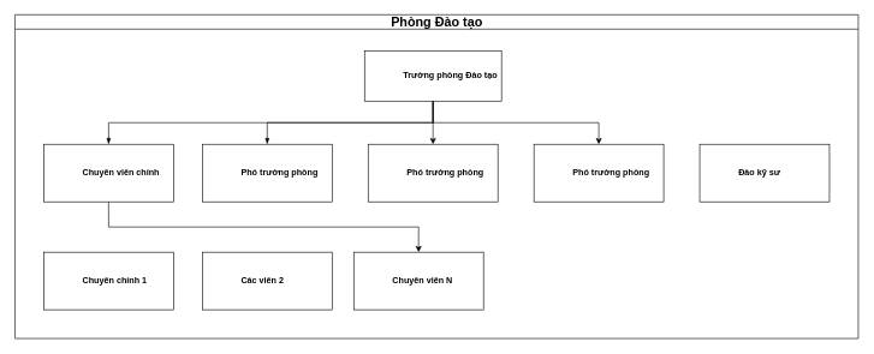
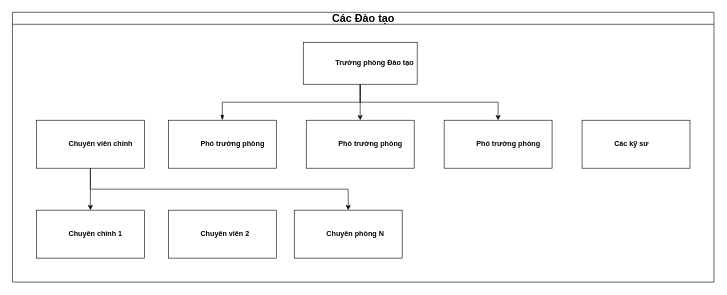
  <mxCell id="0" />
  <mxCell id="1" parent="0" />
- <mxCell id="2" value="&lt;div style=&quot;line-height: 170%; padding-top: 5px; padding-bottom: 5px; margin-right: 0px; margin-top: 0px;&quot;&gt;&lt;font style=&quot;line-height: 190%; font-size: 18px;&quot;&gt;Phòng Đào tạo&lt;/font&gt;&lt;/div&gt;" style="swimlane;html=1;startSize=20;horizontal=1;containerType=tree;glass=0;" parent="1" vertex="1"><mxGeometry x="20" y="20" width="1170" height="450" as="geometry" /></mxCell>
+ <mxCell id="2" value="&lt;div style=&quot;line-height: 170%; padding-top: 5px; padding-bottom: 5px; margin-right: 0px; margin-top: 0px;&quot;&gt;&lt;font style=&quot;line-height: 190%; font-size: 18px;&quot;&gt;Các Đào tạo&lt;/font&gt;&lt;/div&gt;" style="swimlane;html=1;startSize=20;horizontal=1;containerType=tree;glass=0;" parent="1" vertex="1"><mxGeometry x="20" y="20" width="1170" height="450" as="geometry" /></mxCell>
  <mxCell id="3" style="edgeStyle=orthogonalEdgeStyle;rounded=0;orthogonalLoop=1;jettySize=auto;html=1;exitX=0.5;exitY=1;exitDx=0;exitDy=0;" edge="1" parent="2" source="5" target="13"><mxGeometry relative="1" as="geometry" /></mxCell>
  <mxCell id="4" style="edgeStyle=orthogonalEdgeStyle;rounded=0;orthogonalLoop=1;jettySize=auto;html=1;exitX=0.5;exitY=1;exitDx=0;exitDy=0;entryX=0.5;entryY=0;entryDx=0;entryDy=0;" edge="1" parent="2" source="5" target="14"><mxGeometry relative="1" as="geometry" /></mxCell>
  <mxCell id="5" value="Trưởng phòng Đào tạo" style="label;image=https://cdn3.iconfinder.com/data/icons/user-avatars-1/512/users-3-128.png;whiteSpace=wrap;html=1;rounded=0;glass=0;treeMoving=1;treeFolding=1;" parent="2" vertex="1"><mxGeometry x="485" y="50" width="190" height="70" as="geometry" /></mxCell>
- <mxCell id="6" value="" style="endArrow=blockThin;endFill=1;fontSize=11;edgeStyle=elbowEdgeStyle;elbow=vertical;rounded=0;" parent="2" source="5" target="9" edge="1"><mxGeometry relative="1" as="geometry" /></mxCell>
+ <mxCell id="7" style="edgeStyle=orthogonalEdgeStyle;rounded=0;orthogonalLoop=1;jettySize=auto;html=1;exitX=0.5;exitY=1;exitDx=0;exitDy=0;entryX=0.5;entryY=0;entryDx=0;entryDy=0;" edge="1" parent="2" source="9" target="15"><mxGeometry relative="1" as="geometry" /></mxCell>
  <mxCell id="8" style="edgeStyle=orthogonalEdgeStyle;rounded=0;orthogonalLoop=1;jettySize=auto;html=1;exitX=0.5;exitY=1;exitDx=0;exitDy=0;entryX=0.5;entryY=0;entryDx=0;entryDy=0;" edge="1" parent="2" source="9" target="16"><mxGeometry relative="1" as="geometry" /></mxCell>
  <mxCell id="9" value="Chuyên viên chính" style="label;image=https://cdn3.iconfinder.com/data/icons/user-avatars-1/512/users-10-3-128.png;whiteSpace=wrap;html=1;rounded=0;glass=0;treeFolding=1;treeMoving=1;" parent="2" vertex="1"><mxGeometry x="40" y="180" width="180" height="80" as="geometry" /></mxCell>
  <mxCell id="10" value="" style="endArrow=blockThin;endFill=1;fontSize=11;edgeStyle=elbowEdgeStyle;elbow=vertical;rounded=0;" parent="2" source="5" target="11" edge="1"><mxGeometry relative="1" as="geometry" /></mxCell>
  <mxCell id="11" value="&lt;font style=&quot;color: rgb(0, 0, 0);&quot;&gt;Phó trưởng phòng&lt;/font&gt;" style="label;image=https://cdn3.iconfinder.com/data/icons/user-avatars-1/512/users-9-2-128.png;whiteSpace=wrap;html=1;rounded=0;glass=0;treeFolding=1;treeMoving=1;" parent="2" vertex="1"><mxGeometry x="260" y="180" width="180" height="80" as="geometry" /></mxCell>
- <mxCell id="12" value="&lt;font style=&quot;color: rgb(0, 0, 0);&quot;&gt;Đào kỹ sư&lt;/font&gt;" style="label;image=https://cdn3.iconfinder.com/data/icons/user-avatars-1/512/users-2-128.png;whiteSpace=wrap;html=1;rounded=0;glass=0;" vertex="1" parent="2"><mxGeometry x="950" y="180" width="180" height="80" as="geometry" /></mxCell>
+ <mxCell id="12" value="&lt;font style=&quot;color: rgb(0, 0, 0);&quot;&gt;Các kỹ sư&lt;/font&gt;" style="label;image=https://cdn3.iconfinder.com/data/icons/user-avatars-1/512/users-2-128.png;whiteSpace=wrap;html=1;rounded=0;glass=0;" vertex="1" parent="2"><mxGeometry x="950" y="180" width="180" height="80" as="geometry" /></mxCell>
  <mxCell id="13" value="&lt;font style=&quot;color: rgb(0, 0, 0);&quot;&gt;Phó trưởng phòng&lt;/font&gt;" style="label;image=https://cdn3.iconfinder.com/data/icons/user-avatars-1/512/users-9-2-128.png;whiteSpace=wrap;html=1;rounded=0;glass=0;treeFolding=1;treeMoving=1;" vertex="1" parent="2"><mxGeometry x="490" y="180" width="180" height="80" as="geometry" /></mxCell>
  <mxCell id="14" value="&lt;font style=&quot;color: rgb(0, 0, 0);&quot;&gt;Phó trưởng phòng&lt;/font&gt;" style="label;image=https://cdn3.iconfinder.com/data/icons/user-avatars-1/512/users-9-2-128.png;whiteSpace=wrap;html=1;rounded=0;glass=0;treeFolding=1;treeMoving=1;" vertex="1" parent="2"><mxGeometry x="720" y="180" width="180" height="80" as="geometry" /></mxCell>
  <mxCell id="15" value="&lt;font style=&quot;color: rgb(0, 0, 0);&quot;&gt;Chuyên chính 1&lt;/font&gt;" style="label;image=https://cdn3.iconfinder.com/data/icons/user-avatars-1/512/users-2-128.png;whiteSpace=wrap;html=1;rounded=0;glass=0;" vertex="1" parent="2"><mxGeometry x="40" y="330" width="180" height="80" as="geometry" /></mxCell>
- <mxCell id="16" value="&lt;font style=&quot;color: rgb(0, 0, 0);&quot;&gt;Chuyên viên N&lt;/font&gt;" style="label;image=https://cdn3.iconfinder.com/data/icons/user-avatars-1/512/users-2-128.png;whiteSpace=wrap;html=1;rounded=0;glass=0;" vertex="1" parent="2"><mxGeometry x="470" y="330" width="180" height="80" as="geometry" /></mxCell>
- <mxCell id="17" value="&lt;font style=&quot;color: rgb(0, 0, 0);&quot;&gt;Các viên 2&lt;/font&gt;" style="label;image=https://cdn3.iconfinder.com/data/icons/user-avatars-1/512/users-2-128.png;whiteSpace=wrap;html=1;rounded=0;glass=0;" vertex="1" parent="2"><mxGeometry x="260" y="330" width="180" height="80" as="geometry" /></mxCell>
+ <mxCell id="16" value="&lt;font style=&quot;color: rgb(0, 0, 0);&quot;&gt;Chuyên phòng N&lt;/font&gt;" style="label;image=https://cdn3.iconfinder.com/data/icons/user-avatars-1/512/users-2-128.png;whiteSpace=wrap;html=1;rounded=0;glass=0;" vertex="1" parent="2"><mxGeometry x="470" y="330" width="180" height="80" as="geometry" /></mxCell>
+ <mxCell id="17" value="&lt;font style=&quot;color: rgb(0, 0, 0);&quot;&gt;Chuyên viên 2&lt;/font&gt;" style="label;image=https://cdn3.iconfinder.com/data/icons/user-avatars-1/512/users-2-128.png;whiteSpace=wrap;html=1;rounded=0;glass=0;" vertex="1" parent="2"><mxGeometry x="260" y="330" width="180" height="80" as="geometry" /></mxCell>
